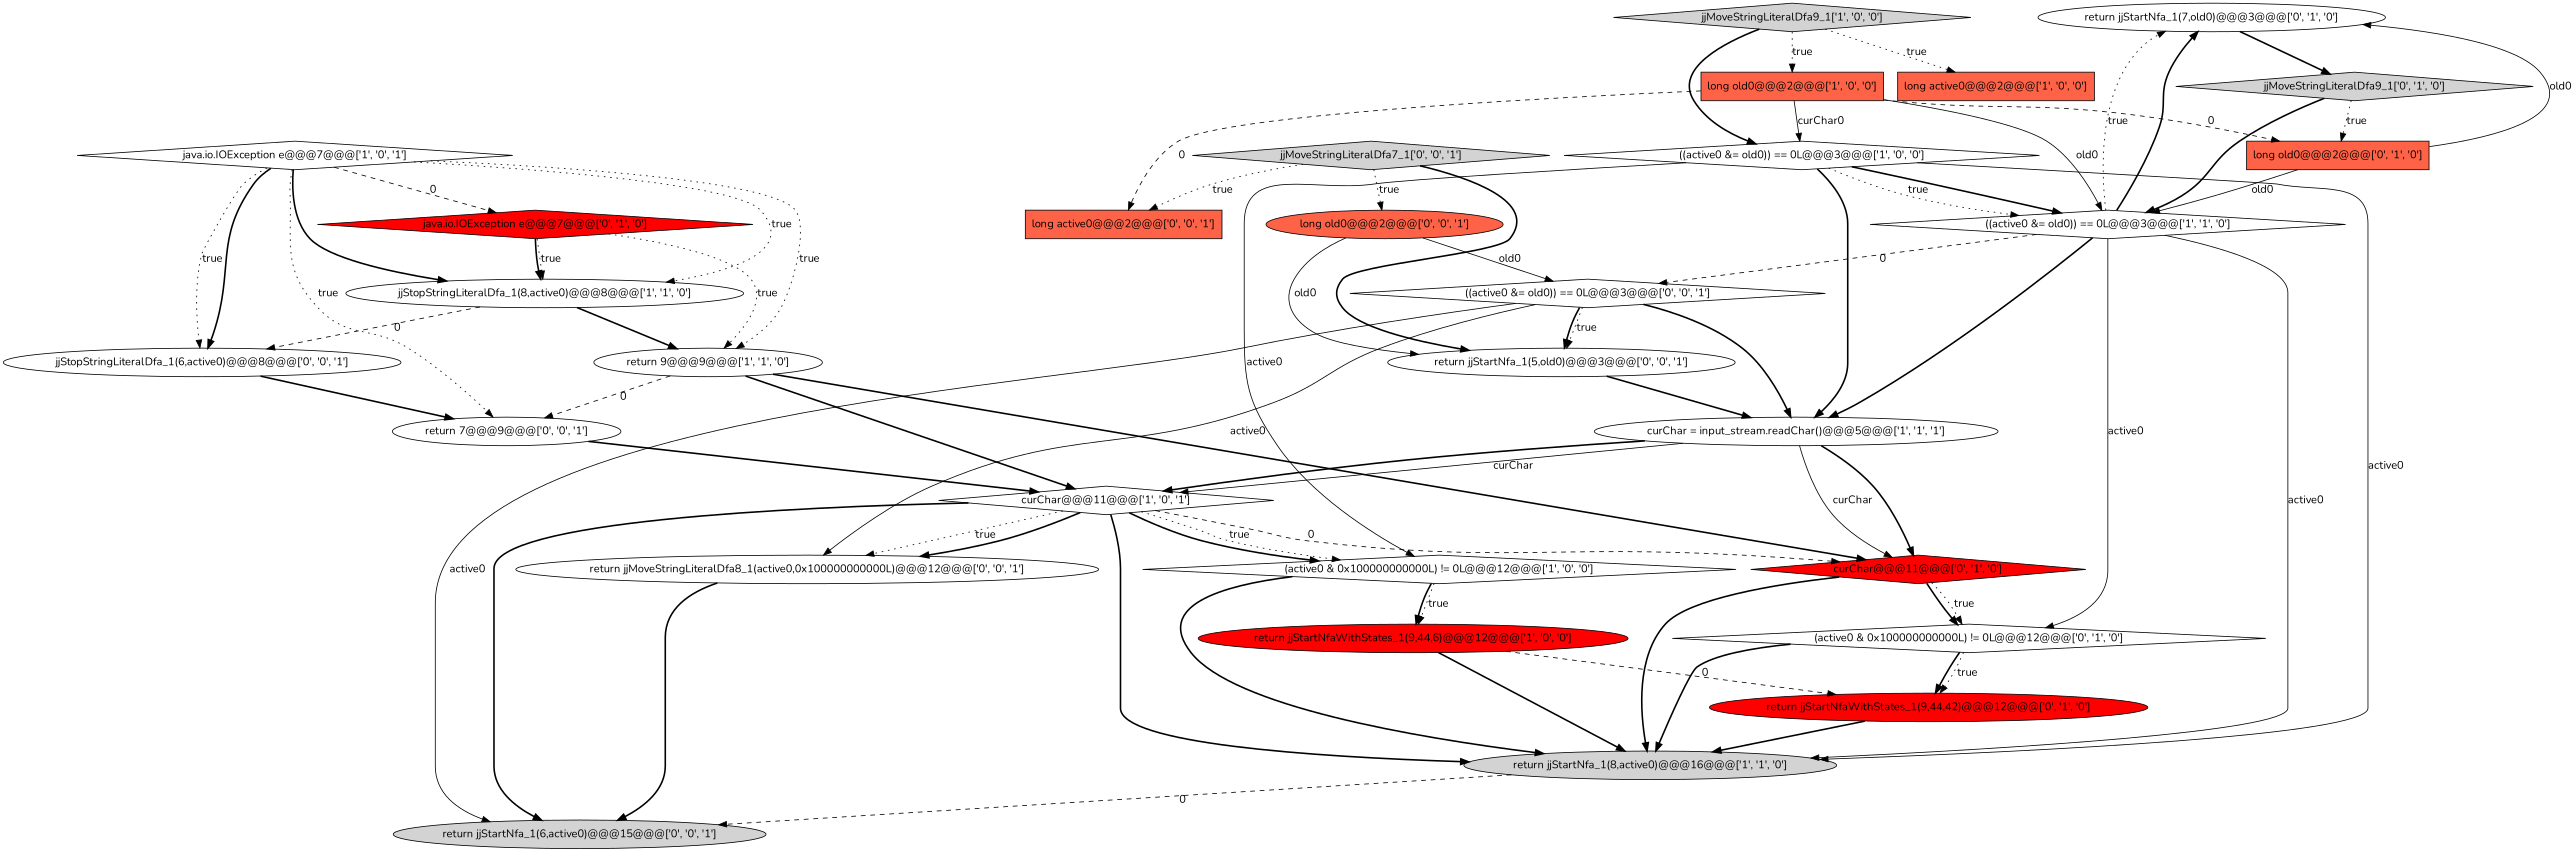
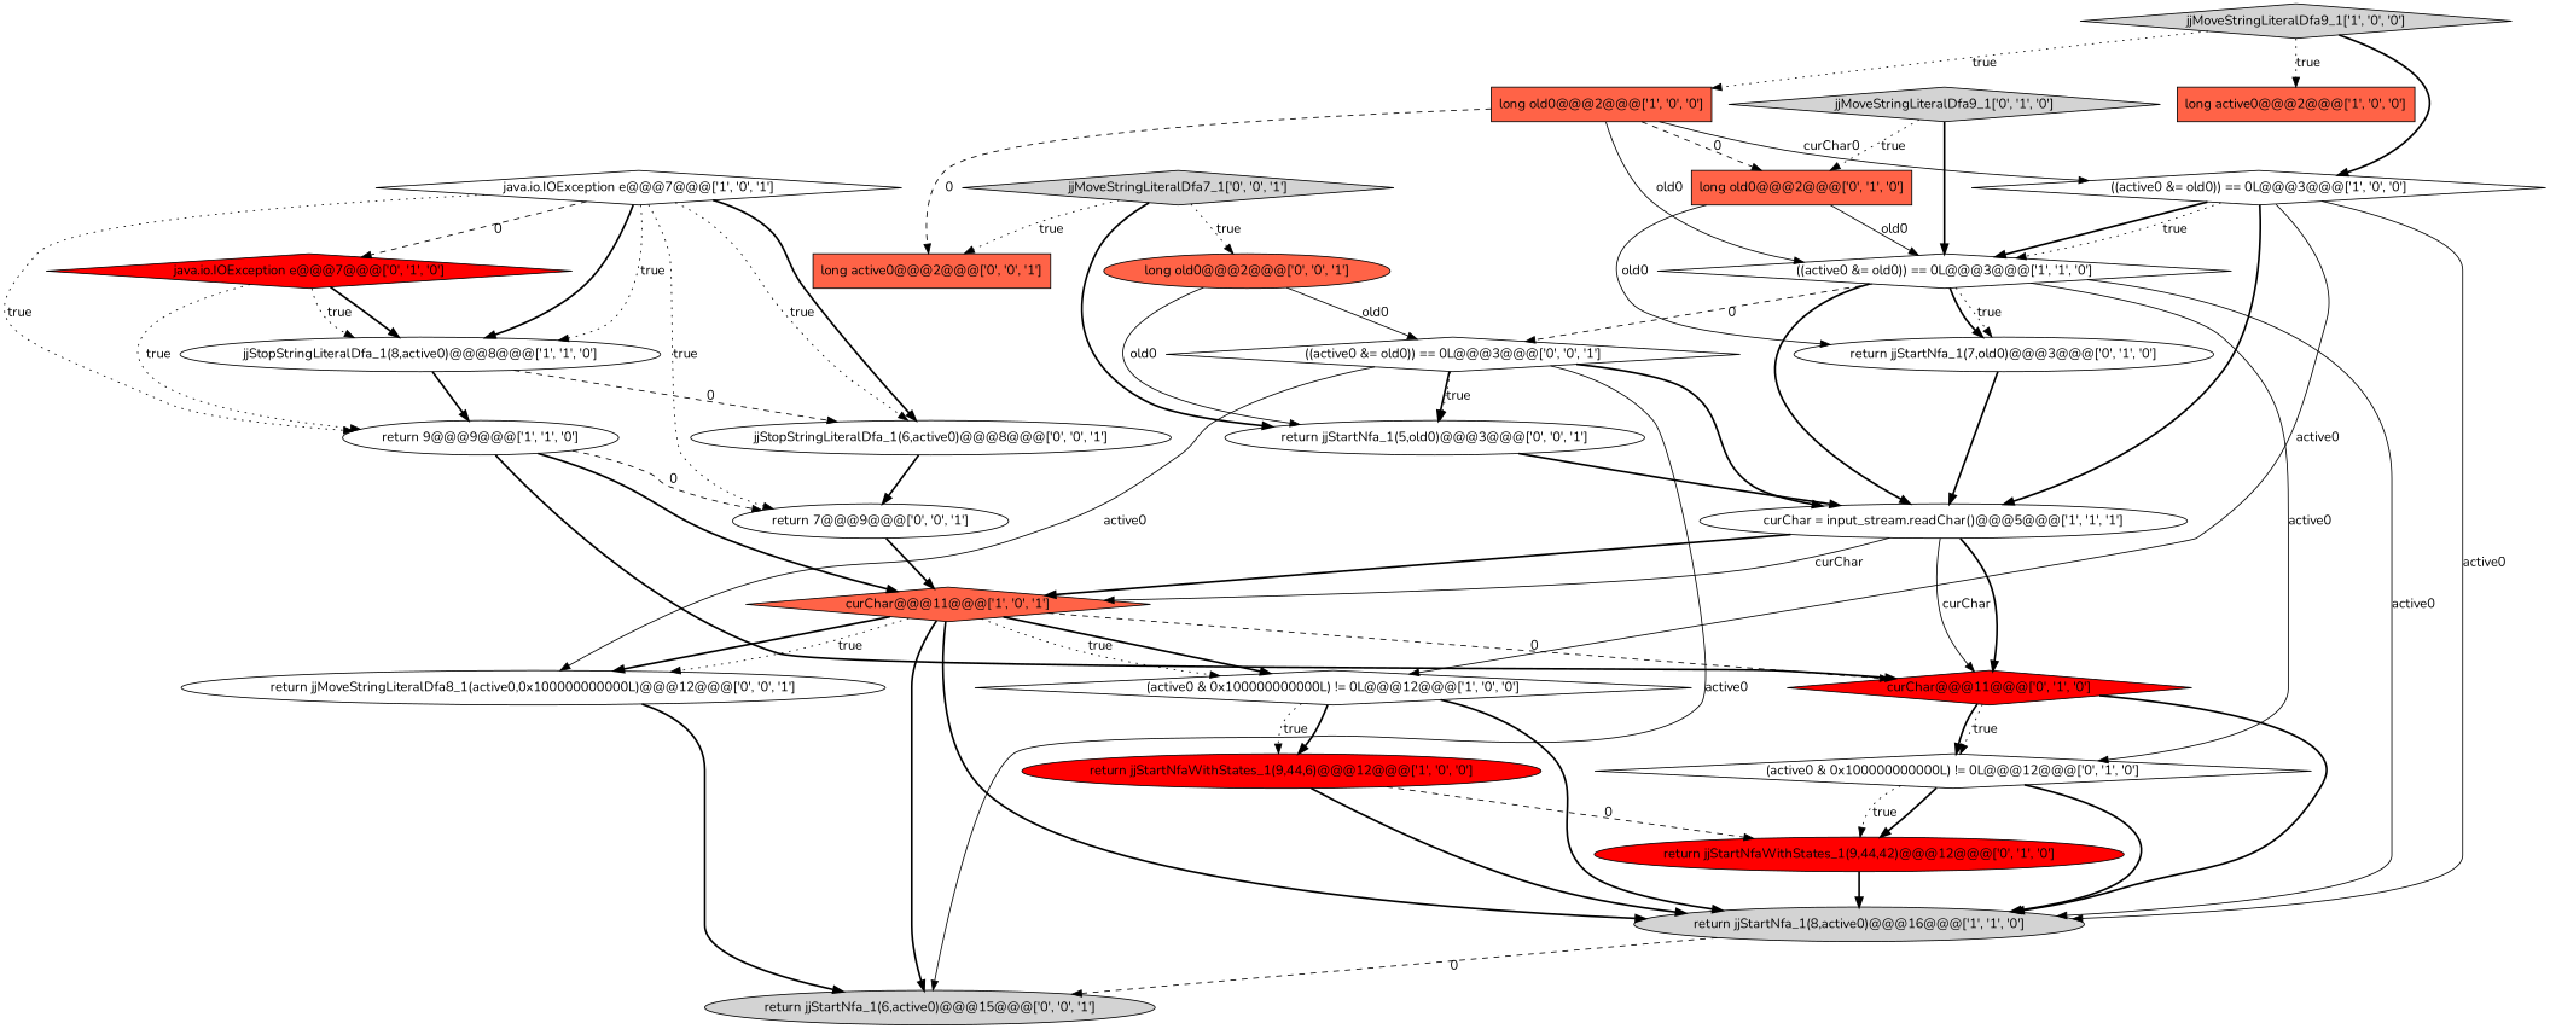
  digraph {
    fontname=Nunito
    node [fillcolor=white fontname=Nunito shape=ellipse style=filled]
    edge [fontname=Nunito style=bold]
    n1 [label="return jjStartNfa_1(7,old0)@@@3@@@['0', '1', '0']"]
    n2 [label="curChar = input_stream.readChar()@@@5@@@['1', '1', '1']"]
-   n3 [label="curChar@@@11@@@['1', '0', '1']" shape=diamond]
+   n3 [fillcolor=tomato label="curChar@@@11@@@['1', '0', '1']" shape=diamond]
    n4 [fillcolor=red label="curChar@@@11@@@['0', '1', '0']" shape=diamond]
    n5 [fillcolor=lightgray label="return jjStartNfa_1(8,active0)@@@16@@@['1', '1', '0']"]
    n6 [fillcolor=lightgray label="return jjStartNfa_1(6,active0)@@@15@@@['0', '0', '1']"]
    n7 [label="return 7@@@9@@@['0', '0', '1']"]
    n8 [label="(active0 & 0x100000000000L) != 0L@@@12@@@['1', '0', '0']" shape=diamond]
    n9 [label="return jjMoveStringLiteralDfa8_1(active0,0x100000000000L)@@@12@@@['0', '0', '1']"]
    n10 [label="return 9@@@9@@@['1', '1', '0']"]
    n11 [label="(active0 & 0x100000000000L) != 0L@@@12@@@['0', '1', '0']" shape=diamond]
    n12 [label="java.io.IOException e@@@7@@@['1', '0', '1']" shape=diamond]
    n13 [label="jjStopStringLiteralDfa_1(6,active0)@@@8@@@['0', '0', '1']"]
    n14 [fillcolor=red label="java.io.IOException e@@@7@@@['0', '1', '0']" shape=diamond]
    n15 [label="jjStopStringLiteralDfa_1(8,active0)@@@8@@@['1', '1', '0']"]
    n16 [fillcolor=tomato label="long old0@@@2@@@['1', '0', '0']" shape=box]
    n17 [label="((active0 &= old0)) == 0L@@@3@@@['1', '1', '0']" shape=diamond]
    n18 [fillcolor=tomato label="long old0@@@2@@@['0', '1', '0']" shape=box]
    n19 [label="((active0 &= old0)) == 0L@@@3@@@['1', '0', '0']" shape=diamond]
    n20 [fillcolor=tomato label="long active0@@@2@@@['0', '0', '1']" shape=box]
    n21 [label="((active0 &= old0)) == 0L@@@3@@@['0', '0', '1']" shape=diamond]
    n22 [label="return jjStartNfa_1(5,old0)@@@3@@@['0', '0', '1']"]
    n23 [fillcolor=red label="return jjStartNfaWithStates_1(9,44,42)@@@12@@@['0', '1', '0']"]
    n24 [fillcolor=tomato label="long old0@@@2@@@['0', '0', '1']"]
    n25 [fillcolor=tomato label="long active0@@@2@@@['1', '0', '0']" shape=box]
    n26 [fillcolor=red label="return jjStartNfaWithStates_1(9,44,6)@@@12@@@['1', '0', '0']"]
    n27 [fillcolor=lightgray label="jjMoveStringLiteralDfa7_1['0', '0', '1']" shape=diamond]
    n28 [fillcolor=lightgray label="jjMoveStringLiteralDfa9_1['0', '1', '0']" shape=diamond]
    n29 [fillcolor=lightgray label="jjMoveStringLiteralDfa9_1['1', '0', '0']" shape=diamond]
-   n1 -> n28
+   n1 -> n2
    n2 -> n3 [label=curChar style=solid]
    n2 -> n3
    n2 -> n4 [label=curChar style=solid]
    n2 -> n4
    n3 -> n4 [label=0 style=dashed]
    n3 -> n5
    n3 -> n6
    n3 -> n8
    n3 -> n8 [label=true style=dotted]
    n3 -> n9 [label=true style=dotted]
    n3 -> n9
    n4 -> n5
    n4 -> n11
    n4 -> n11 [label=true style=dotted]
    n5 -> n6 [label=0 style=dashed]
    n7 -> n3
    n8 -> n5
    n8 -> n26
    n8 -> n26 [label=true style=dotted]
    n9 -> n6
    n10 -> n3
    n10 -> n4
    n10 -> n7 [label=0 style=dashed]
    n11 -> n5
    n11 -> n23
    n11 -> n23 [label=true style=dotted]
    n12 -> n7 [label=true style=dotted]
    n12 -> n10 [label=true style=dotted]
    n12 -> n13
    n12 -> n13 [label=true style=dotted]
    n12 -> n14 [label=0 style=dashed]
    n12 -> n15 [label=true style=dotted]
    n12 -> n15
    n13 -> n7
    n14 -> n10 [label=true style=dotted]
    n14 -> n15
    n14 -> n15 [label=true style=dotted]
    n15 -> n10
    n15 -> n13 [label=0 style=dashed]
    n16 -> n17 [label=old0 style=solid]
    n16 -> n18 [label=0 style=dashed]
    n16 -> n19 [label=curChar0 style=solid]
    n16 -> n20 [label=0 style=dashed]
    n17 -> n1 [label=true style=dotted]
    n17 -> n1
    n17 -> n2
    n17 -> n5 [label=active0 style=solid]
    n17 -> n11 [label=active0 style=solid]
    n17 -> n21 [label=0 style=dashed]
    n18 -> n1 [label=old0 style=solid]
    n18 -> n17 [label=old0 style=solid]
    n19 -> n2
    n19 -> n5 [label=active0 style=solid]
    n19 -> n8 [label=active0 style=solid]
    n19 -> n17
    n19 -> n17 [label=true style=dotted]
    n21 -> n2
    n21 -> n6 [label=active0 style=solid]
    n21 -> n9 [label=active0 style=solid]
    n21 -> n22 [label=true style=dotted]
    n21 -> n22
    n22 -> n2
    n23 -> n5
    n24 -> n21 [label=old0 style=solid]
    n24 -> n22 [label=old0 style=solid]
    n26 -> n5
    n26 -> n23 [label=0 style=dashed]
    n27 -> n20 [label=true style=dotted]
    n27 -> n22
    n27 -> n24 [label=true style=dotted]
    n28 -> n17
    n28 -> n18 [label=true style=dotted]
    n29 -> n16 [label=true style=dotted]
    n29 -> n19
    n29 -> n25 [label=true style=dotted]
  }
